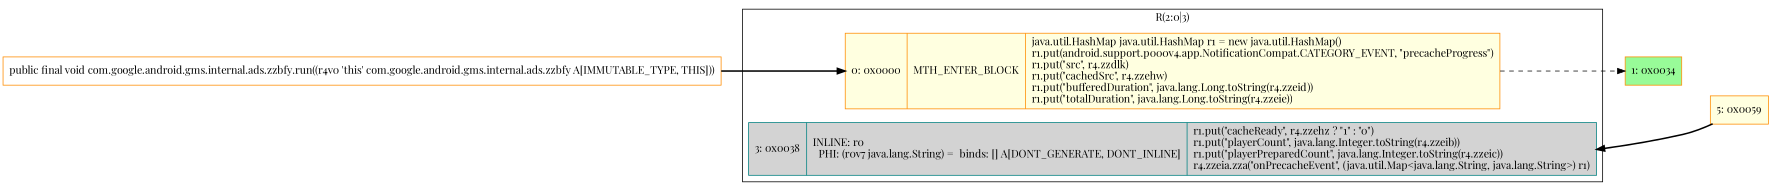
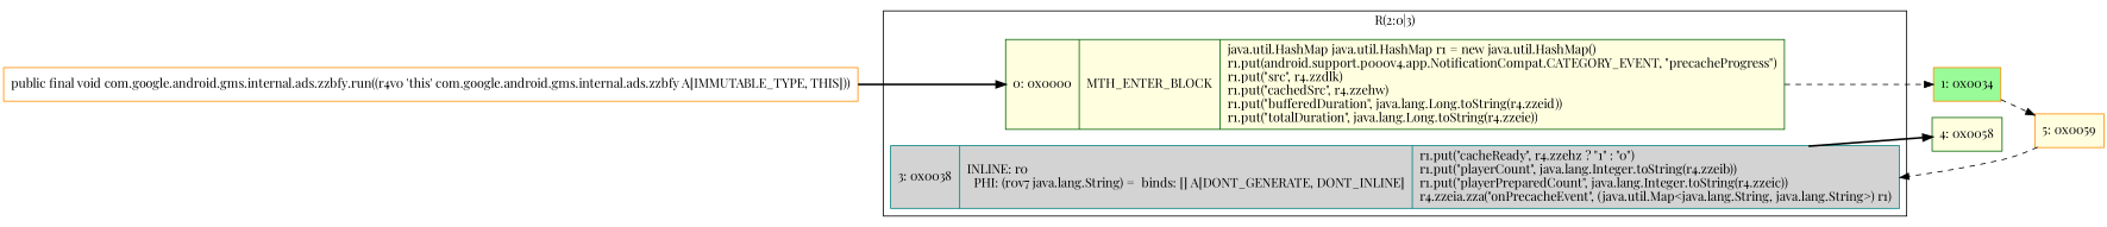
  digraph {
    fontname="Playfair Display"
    rankdir=LR
    node [color=darkorange fillcolor=lightyellow fontname="Playfair Display" shape=record style=filled]
    edge [fontname="Playfair Display" style=bold]
-   n1 [label="{0\:\ 0x0000|MTH_ENTER_BLOCK\l|java.util.HashMap java.util.HashMap r1 = new java.util.HashMap()\lr1.put(android.support.p000v4.app.NotificationCompat.CATEGORY_EVENT, \"precacheProgress\")\lr1.put(\"src\", r4.zzdlk)\lr1.put(\"cachedSrc\", r4.zzehw)\lr1.put(\"bufferedDuration\", java.lang.Long.toString(r4.zzeid))\lr1.put(\"totalDuration\", java.lang.Long.toString(r4.zzeie))\l}"]
+   n1 [color=darkgreen label="{0\:\ 0x0000|MTH_ENTER_BLOCK\l|java.util.HashMap java.util.HashMap r1 = new java.util.HashMap()\lr1.put(android.support.p000v4.app.NotificationCompat.CATEGORY_EVENT, \"precacheProgress\")\lr1.put(\"src\", r4.zzdlk)\lr1.put(\"cachedSrc\", r4.zzehw)\lr1.put(\"bufferedDuration\", java.lang.Long.toString(r4.zzeid))\lr1.put(\"totalDuration\", java.lang.Long.toString(r4.zzeie))\l}"]
    n2 [color=teal fillcolor=lightgrey label="{3\:\ 0x0038|INLINE: r0 \l  PHI: (r0v7 java.lang.String) =  binds: [] A[DONT_GENERATE, DONT_INLINE]\l|r1.put(\"cacheReady\", r4.zzehz ? \"1\" : \"0\")\lr1.put(\"playerCount\", java.lang.Integer.toString(r4.zzeib))\lr1.put(\"playerPreparedCount\", java.lang.Integer.toString(r4.zzeic))\lr4.zzeia.zza(\"onPrecacheEvent\", (java.util.Map\<java.lang.String, java.lang.String\>) r1)\l}"]
    n3 [fillcolor=palegreen label="{1\:\ 0x0034}"]
+   n4 [color=darkgreen label="{4\:\ 0x0058}"]
    n5 [label="{5\:\ 0x0059}"]
    n6 [fillcolor=white label="{public final void com.google.android.gms.internal.ads.zzbfy.run((r4v0 'this' com.google.android.gms.internal.ads.zzbfy A[IMMUTABLE_TYPE, THIS])) }"]
    subgraph cluster_1 {
      label="R(2:0|3)"
      n1
      n2
    }
    n1 -> n3 [style=dashed]
-   n5 -> n2
+   n2 -> n4
+   n3 -> n5 [style=dashed]
+   n5 -> n2 [style=dashed]
    n6 -> n1
  }
